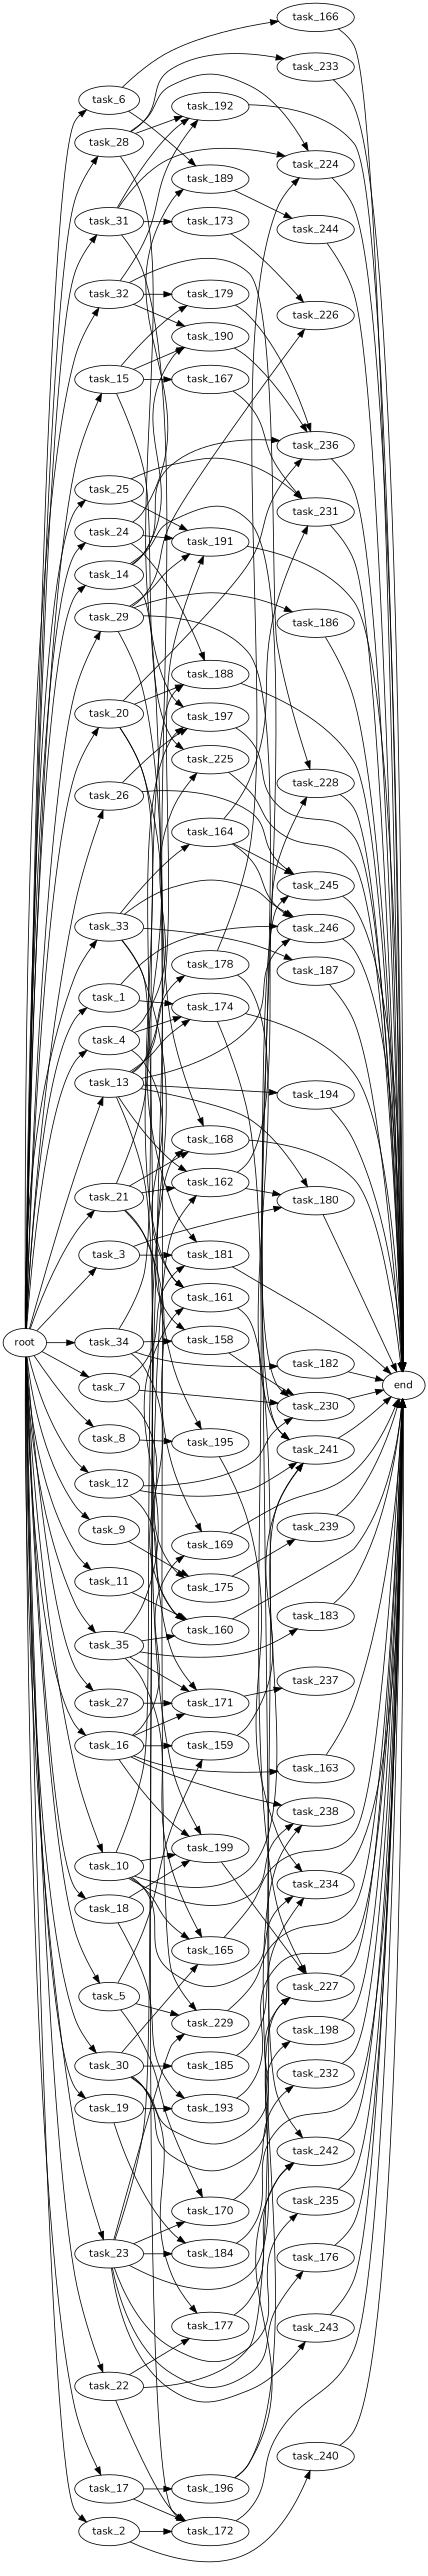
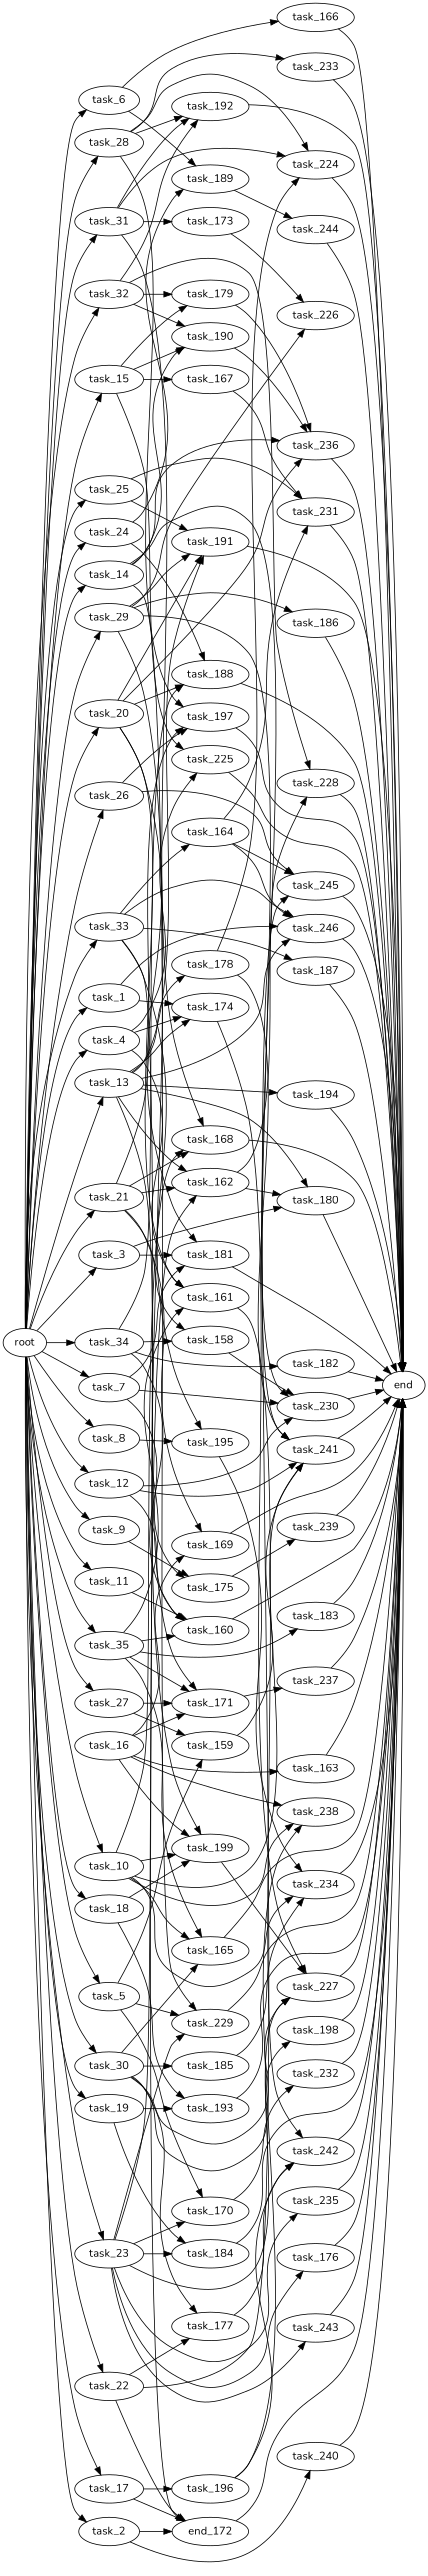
  digraph {
    fontname=Nunito
    rankdir=LR
    node [fontname=Nunito]
    edge [fontname=Nunito]
    task_189
    task_244
    end
    task_171
    task_237
    task_32
    task_228
    task_179
    task_190
    task_192
    task_236
    task_191
    task_28
    task_224
    task_197
    task_233
    task_27
    task_159
    task_241
    task_4
    task_161
    task_174
    task_225
    task_242
    task_227
    task_2
    task_240
-   task_172
+   task_172 [label=end_172]
    task_180
    task_13
    task_162
    task_246
    task_194
    task_178
    task_186
    task_177
    task_168
    task_245
    task_6
    task_166
    task_9
    task_175
    task_239
    task_20
    task_188
    task_181
    task_231
    task_158
    task_230
    task_183
    task_31
    task_173
    task_226
    task_16
    task_199
    task_169
    task_163
    task_238
    task_185
    task_234
    task_243
    task_170
    task_232
    task_15
    task_167
    task_10
    task_165
    task_29
    task_26
    task_235
    task_25
    task_14
    task_229
    task_18
    task_193
    task_12
    task_160
    task_33
    task_187
    task_195
    task_164
    task_182
    task_24
    task_184
    task_21
    task_196
    task_23
    task_176
    root
    task_5
    task_11
    task_19
    task_3
    task_22
    task_7
    task_34
    task_17
    task_1
    task_35
    task_30
    task_8
    task_198
    task_189 -> task_244
    task_244 -> end
    task_171 -> task_237
-   task_174 -> end
+   task_237 -> end
    task_32 -> task_228
    task_32 -> task_179
    task_32 -> task_190
    task_32 -> task_192
    task_228 -> end
    task_179 -> task_236
    task_190 -> task_236
    task_192 -> end
    task_236 -> end
    task_191 -> end
    task_28 -> task_192
    task_28 -> task_224
    task_28 -> task_197
    task_28 -> task_233
    task_224 -> end
    task_197 -> end
    task_233 -> end
    task_27 -> task_171
-   task_16 -> task_159
+   task_27 -> task_159
    task_159 -> task_241
    task_241 -> end
    task_4 -> task_161
    task_4 -> task_174
    task_4 -> task_225
    task_161 -> task_242
    task_174 -> task_227
    task_225 -> end
    task_242 -> end
    task_227 -> end
    task_2 -> task_240
    task_2 -> task_172
    task_240 -> end
    task_172 -> end
    task_180 -> end
    task_13 -> task_171
    task_13 -> task_191
    task_13 -> task_174
    task_13 -> task_180
    task_13 -> task_162
    task_13 -> task_246
    task_13 -> task_194
    task_13 -> task_178
    task_162 -> task_228
    task_162 -> task_180
    task_246 -> end
    task_194 -> end
    task_178 -> task_224
    task_178 -> task_241
    task_186 -> end
    task_177 -> task_242
    task_168 -> end
    task_245 -> end
    task_6 -> task_189
    task_6 -> task_166
    task_166 -> end
    task_9 -> task_175
    task_175 -> task_239
    task_239 -> end
    task_20 -> task_236
    task_20 -> task_161
    task_20 -> task_188
    task_20 -> task_181
    task_188 -> end
    task_181 -> end
    task_231 -> end
    task_158 -> task_230
    task_230 -> end
    task_183 -> end
    task_31 -> task_192
    task_31 -> task_224
    task_31 -> task_168
    task_31 -> task_173
    task_173 -> task_226
    task_16 -> task_171
    task_16 -> task_199
    task_16 -> task_169
    task_16 -> task_163
    task_16 -> task_238
    task_199 -> task_227
    task_169 -> end
    task_163 -> end
    task_185 -> task_234
    task_234 -> end
    task_243 -> end
    task_170 -> task_232
    task_232 -> end
    task_15 -> task_179
    task_15 -> task_190
    task_15 -> task_225
    task_15 -> task_167
    task_167 -> task_231
    task_10 -> task_241
    task_10 -> task_168
    task_10 -> task_199
    task_10 -> task_238
    task_10 -> task_234
    task_10 -> task_165
    task_165 -> end
    task_29 -> task_191
    task_29 -> task_241
    task_29 -> task_186
    task_29 -> task_226
    task_29 -> task_199
    task_26 -> task_197
    task_26 -> task_245
    task_235 -> end
    task_25 -> task_191
    task_25 -> task_231
    task_14 -> task_190
    task_14 -> task_236
    task_14 -> task_230
    task_14 -> task_229
    task_229 -> end
    task_18 -> task_199
    task_18 -> task_193
    task_193 -> end
    task_12 -> task_241
    task_12 -> task_230
    task_12 -> task_160
    task_160 -> end
    task_33 -> task_172
    task_33 -> task_246
    task_33 -> task_187
    task_33 -> task_195
    task_33 -> task_164
    task_187 -> end
    task_195 -> task_234
    task_164 -> task_246
    task_164 -> task_245
    task_164 -> task_231
    task_182 -> end
    task_24 -> task_189
-   task_24 -> task_191
+   task_20 -> task_191
    task_24 -> task_188
    task_184 -> end
    task_21 -> task_197
    task_21 -> task_162
    task_21 -> task_168
    task_21 -> task_158
    task_21 -> task_169
    task_196 -> task_242
    task_196 -> task_238
    task_23 -> task_227
    task_23 -> task_162
    task_23 -> task_243
    task_23 -> task_170
    task_23 -> task_235
    task_23 -> task_229
    task_23 -> task_184
    task_23 -> task_176
    task_176 -> end
    root -> task_32
    root -> task_28
    root -> task_27
    root -> task_4
    root -> task_2
    root -> task_13
    root -> task_6
    root -> task_9
    root -> task_20
    root -> task_31
-   root -> task_16
    root -> task_15
    root -> task_10
    root -> task_29
    root -> task_26
    root -> task_25
    root -> task_14
    root -> task_18
    root -> task_12
    root -> task_33
    root -> task_24
    root -> task_21
    root -> task_23
    root -> task_5
    root -> task_11
    root -> task_19
    root -> task_3
    root -> task_22
    root -> task_7
    root -> task_34
    root -> task_17
    root -> task_1
    root -> task_35
    root -> task_30
    root -> task_8
    task_5 -> task_159
    task_5 -> task_170
    task_5 -> task_229
    task_11 -> task_160
    task_19 -> task_193
    task_19 -> task_184
    task_3 -> task_180
    task_3 -> task_181
    task_22 -> task_172
    task_22 -> task_177
    task_22 -> task_245
    task_7 -> task_175
    task_7 -> task_181
    task_7 -> task_230
    task_34 -> task_188
    task_34 -> task_158
    task_34 -> task_160
    task_34 -> task_182
    task_17 -> task_172
    task_17 -> task_196
    task_1 -> task_174
    task_1 -> task_246
    task_35 -> task_171
    task_35 -> task_161
    task_35 -> task_183
    task_35 -> task_165
    task_35 -> task_160
    task_30 -> task_227
    task_30 -> task_177
    task_30 -> task_185
    task_30 -> task_165
    task_30 -> task_198
    task_8 -> task_195
    task_198 -> end
  }
